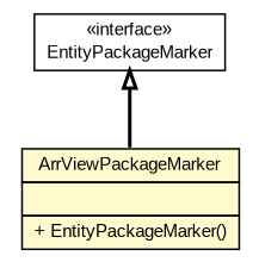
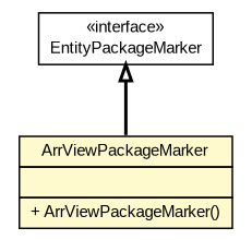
  digraph {
    nodesep=0.25
    ranksep=0.5
    node [fontcolor=black fontname=arial fontsize=10.0 shape=plaintext]
-   n1 [label=<<table title="br.gov.to.sefaz.arr.persistence.view.ArrViewPackageMarker" border="0" cellborder="1" cellspacing="0" cellpadding="2" port="p" bgcolor="lemonChiffon" href="./ArrViewPackageMarker.html"> 		<tr><td><table border="0" cellspacing="0" cellpadding="1"> <tr><td align="center" balign="center"> ArrViewPackageMarker </td></tr> 		</table></td></tr> 		<tr><td><table border="0" cellspacing="0" cellpadding="1"> <tr><td align="left" balign="left">  </td></tr> 		</table></td></tr> 		<tr><td><table border="0" cellspacing="0" cellpadding="1"> <tr><td align="left" balign="left"> + EntityPackageMarker() </td></tr> 		</table></td></tr> 		</table>>]
+   n1 [label=<<table title="br.gov.to.sefaz.arr.persistence.view.ArrViewPackageMarker" border="0" cellborder="1" cellspacing="0" cellpadding="2" port="p" bgcolor="lemonChiffon" href="./ArrViewPackageMarker.html"> 		<tr><td><table border="0" cellspacing="0" cellpadding="1"> <tr><td align="center" balign="center"> ArrViewPackageMarker </td></tr> 		</table></td></tr> 		<tr><td><table border="0" cellspacing="0" cellpadding="1"> <tr><td align="left" balign="left">  </td></tr> 		</table></td></tr> 		<tr><td><table border="0" cellspacing="0" cellpadding="1"> <tr><td align="left" balign="left"> + ArrViewPackageMarker() </td></tr> 		</table></td></tr> 		</table>>]
    n2 [label=<<table title="br.gov.to.sefaz.persistence.configuration.EntityPackageMarker" border="0" cellborder="1" cellspacing="0" cellpadding="2" port="p" href="http://java.sun.com/j2se/1.4.2/docs/api/br/gov/to/sefaz/persistence/configuration/EntityPackageMarker.html"> 		<tr><td><table border="0" cellspacing="0" cellpadding="1"> <tr><td align="center" balign="center"> &#171;interface&#187; </td></tr> <tr><td align="center" balign="center"> EntityPackageMarker </td></tr> 		</table></td></tr> 		</table>>]
    n2 -> n1 [arrowtail=empty dir=back fontname=arial fontsize=10 headport=p labelfontname=arial labelfontsize=10 style=bold tailport=p]
  }
